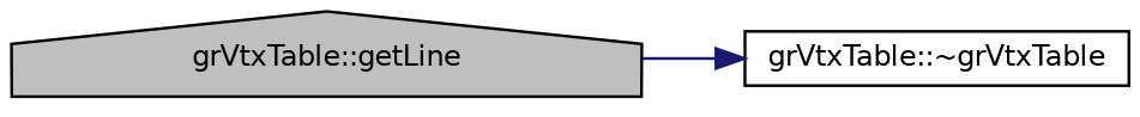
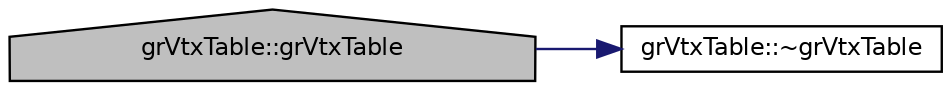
  digraph {
    rankdir=LR
    node [color=black fontname=Helvetica fontsize=10 style=filled]
-   n1 [fillcolor=grey75 fontcolor=black height=0.2 label="grVtxTable::getLine" shape=house width=0.4]
+   n1 [fillcolor=grey75 fontcolor=black height=0.2 label="grVtxTable::grVtxTable" shape=house width=0.4]
    n2 [fillcolor=white height=0.2 label="grVtxTable::~grVtxTable" shape=box width=0.4]
    n1 -> n2 [color=midnightblue fontname=Helvetica fontsize=10 labelfontname=Helvetica labelfontsize=10 style=solid]
  }
